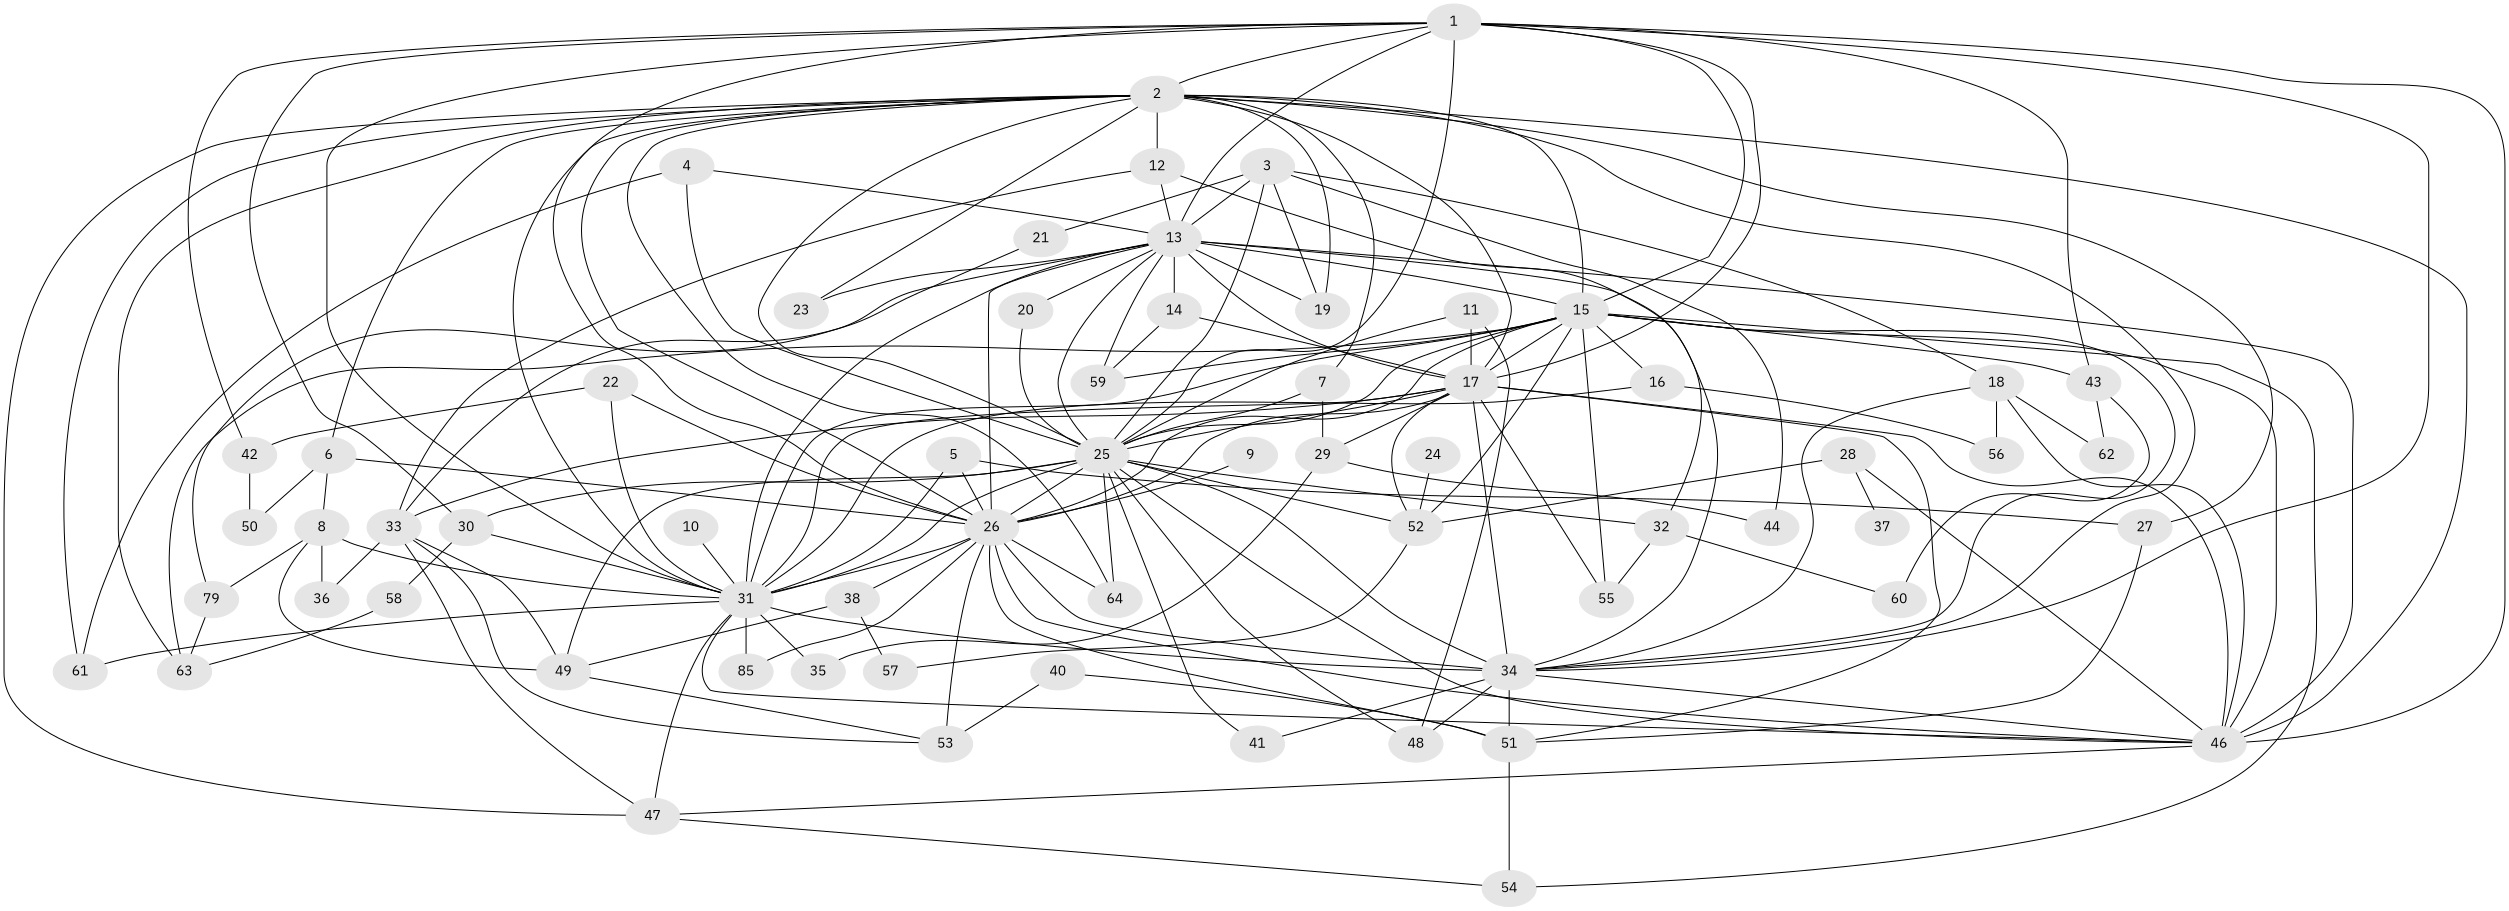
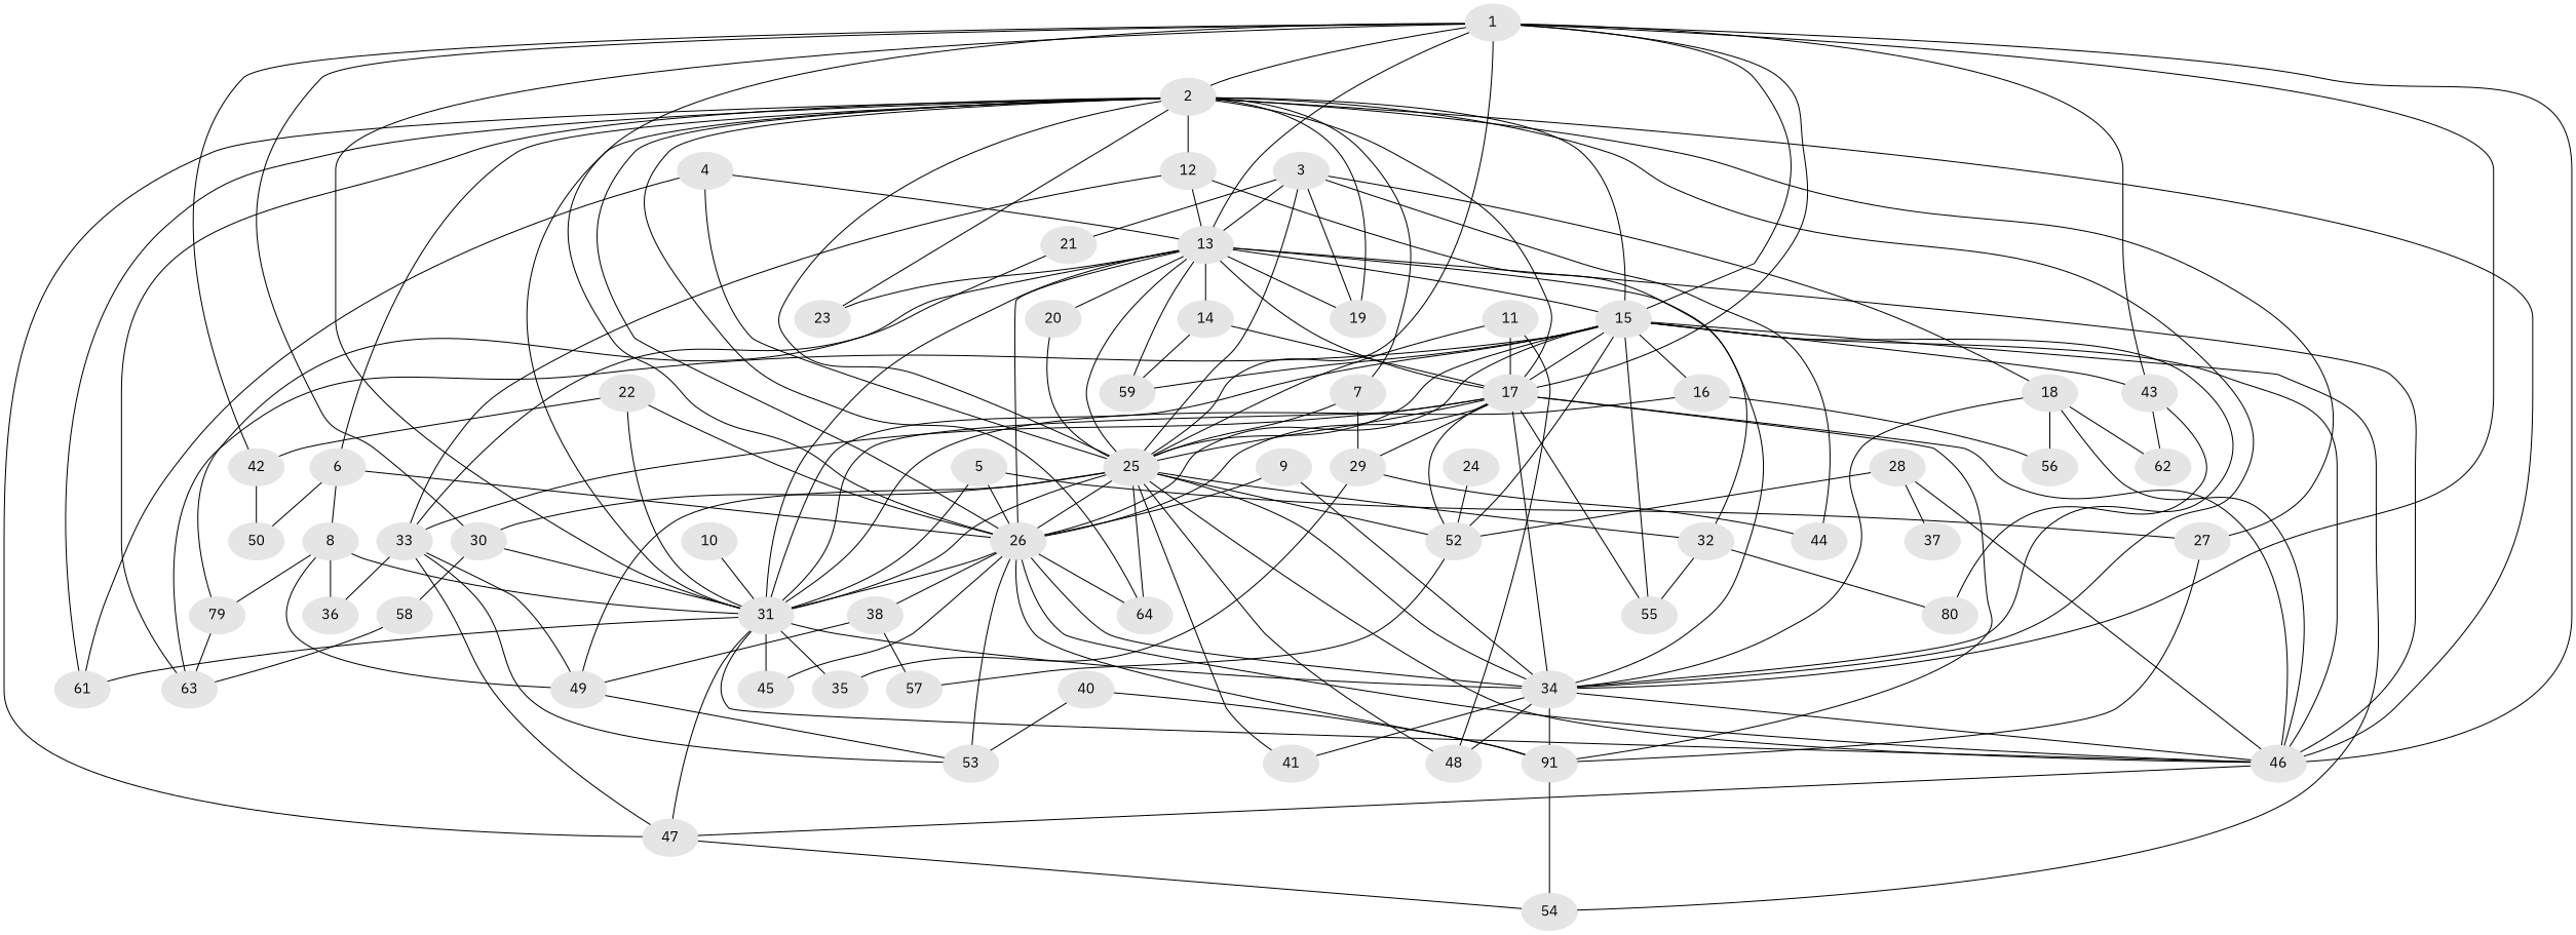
  graph {
    fontname="IBM Plex Sans"
    node [color=gray90 fontname="IBM Plex Sans" style=filled]
    edge [fontname="IBM Plex Sans" weight=1.0]
    1
    2
    13
    15
    17
    25
    26
    30
    31
    34
    42
    43
    46
    6
    7
    12
    19
    23
    27
    47
    61
    63
    64
    n24 [label=79]
    14
    20
    59
    16
    52
    54
    55
    29
    33
-   51
+   51 [label=91]
    49
    48
    32
    41
    38
-   45 [label=85]
+   45
    53
    58
    35
    50
    62
-   60
+   60 [label=80]
    8
    3
    18
    21
    44
    56
    4
    5
    36
    9
    10
    11
    57
    22
    24
    28
    37
    40
    1 -- 2
    1 -- 13
    1 -- 15
    1 -- 17
    1 -- 25
    1 -- 26
    1 -- 30
    1 -- 31
    1 -- 34
    1 -- 42
    1 -- 43
    1 -- 46
    2 -- 15 [weight=2.0]
    2 -- 17
    2 -- 25
    2 -- 26
    2 -- 31
    2 -- 34
    2 -- 46
    2 -- 6
    2 -- 7
    2 -- 12
    2 -- 19
    2 -- 23
    2 -- 27
    2 -- 47
    2 -- 61
    2 -- 63
    2 -- 64
    13 -- 15
    13 -- 17
    13 -- 25
    13 -- 26
    13 -- 31
    13 -- 34
    13 -- 46 [weight=3.0]
    13 -- 19
    13 -- 23
    13 -- n24
    13 -- 14
    13 -- 20
    13 -- 59
    15 -- 17 [weight=2.0]
    15 -- 25 [weight=2.0]
    15 -- 26
    15 -- 31 [weight=2.0]
    15 -- 34
    15 -- 43
    15 -- 46
    15 -- 63
    15 -- 59
    15 -- 16
    15 -- 52
    15 -- 54
    15 -- 55
    17 -- 25
    17 -- 26 [weight=2.0]
    17 -- 31
    17 -- 34 [weight=2.0]
    17 -- 46
    17 -- 52
    17 -- 55
    17 -- 29
    17 -- 33
    17 -- 51
    25 -- 26
    25 -- 30
    25 -- 31
    25 -- 34
    25 -- 46
    25 -- 64
    25 -- 52
    25 -- 49
    25 -- 48
    25 -- 32
    25 -- 41
    26 -- 31
    26 -- 34
    26 -- 46
    26 -- 64
    26 -- 51
    26 -- 38
    26 -- 45
    26 -- 53 [weight=2.0]
    30 -- 31
    30 -- 58
    31 -- 34
    31 -- 46
    31 -- 47
    31 -- 61
    31 -- 45
    31 -- 35 [weight=2.0]
    34 -- 46
    34 -- 51
    34 -- 48
    34 -- 41
    42 -- 50
    43 -- 62
    43 -- 60
    46 -- 47
    6 -- 26
    6 -- 50
    6 -- 8
    7 -- 25
    7 -- 29
    12 -- 13
    12 -- 33
    12 -- 32
    27 -- 51
    47 -- 54
    n24 -- 63
    14 -- 17
    14 -- 59
    20 -- 25
    16 -- 31
    16 -- 56
    52 -- 57
    29 -- 35
    29 -- 44
    33 -- 47
    33 -- 49
    33 -- 53
    33 -- 36
    51 -- 54
    49 -- 53
    32 -- 55
    32 -- 60
    38 -- 49
    38 -- 57
    58 -- 63
    8 -- 31
    8 -- n24
    8 -- 49
    8 -- 36
    3 -- 13
    3 -- 25
    3 -- 19
    3 -- 18
    3 -- 21
    3 -- 44
    18 -- 34
    18 -- 46
    18 -- 62
    18 -- 56
    21 -- 33
    4 -- 13
    4 -- 25
    4 -- 61
    5 -- 26
    5 -- 31
    5 -- 27
    9 -- 26
+   9 -- 34
    10 -- 31
    11 -- 17
    11 -- 25
    11 -- 48
    22 -- 26
    22 -- 31
    22 -- 42
    24 -- 52
    28 -- 46
    28 -- 52
    28 -- 37
    40 -- 51
    40 -- 53
  }
